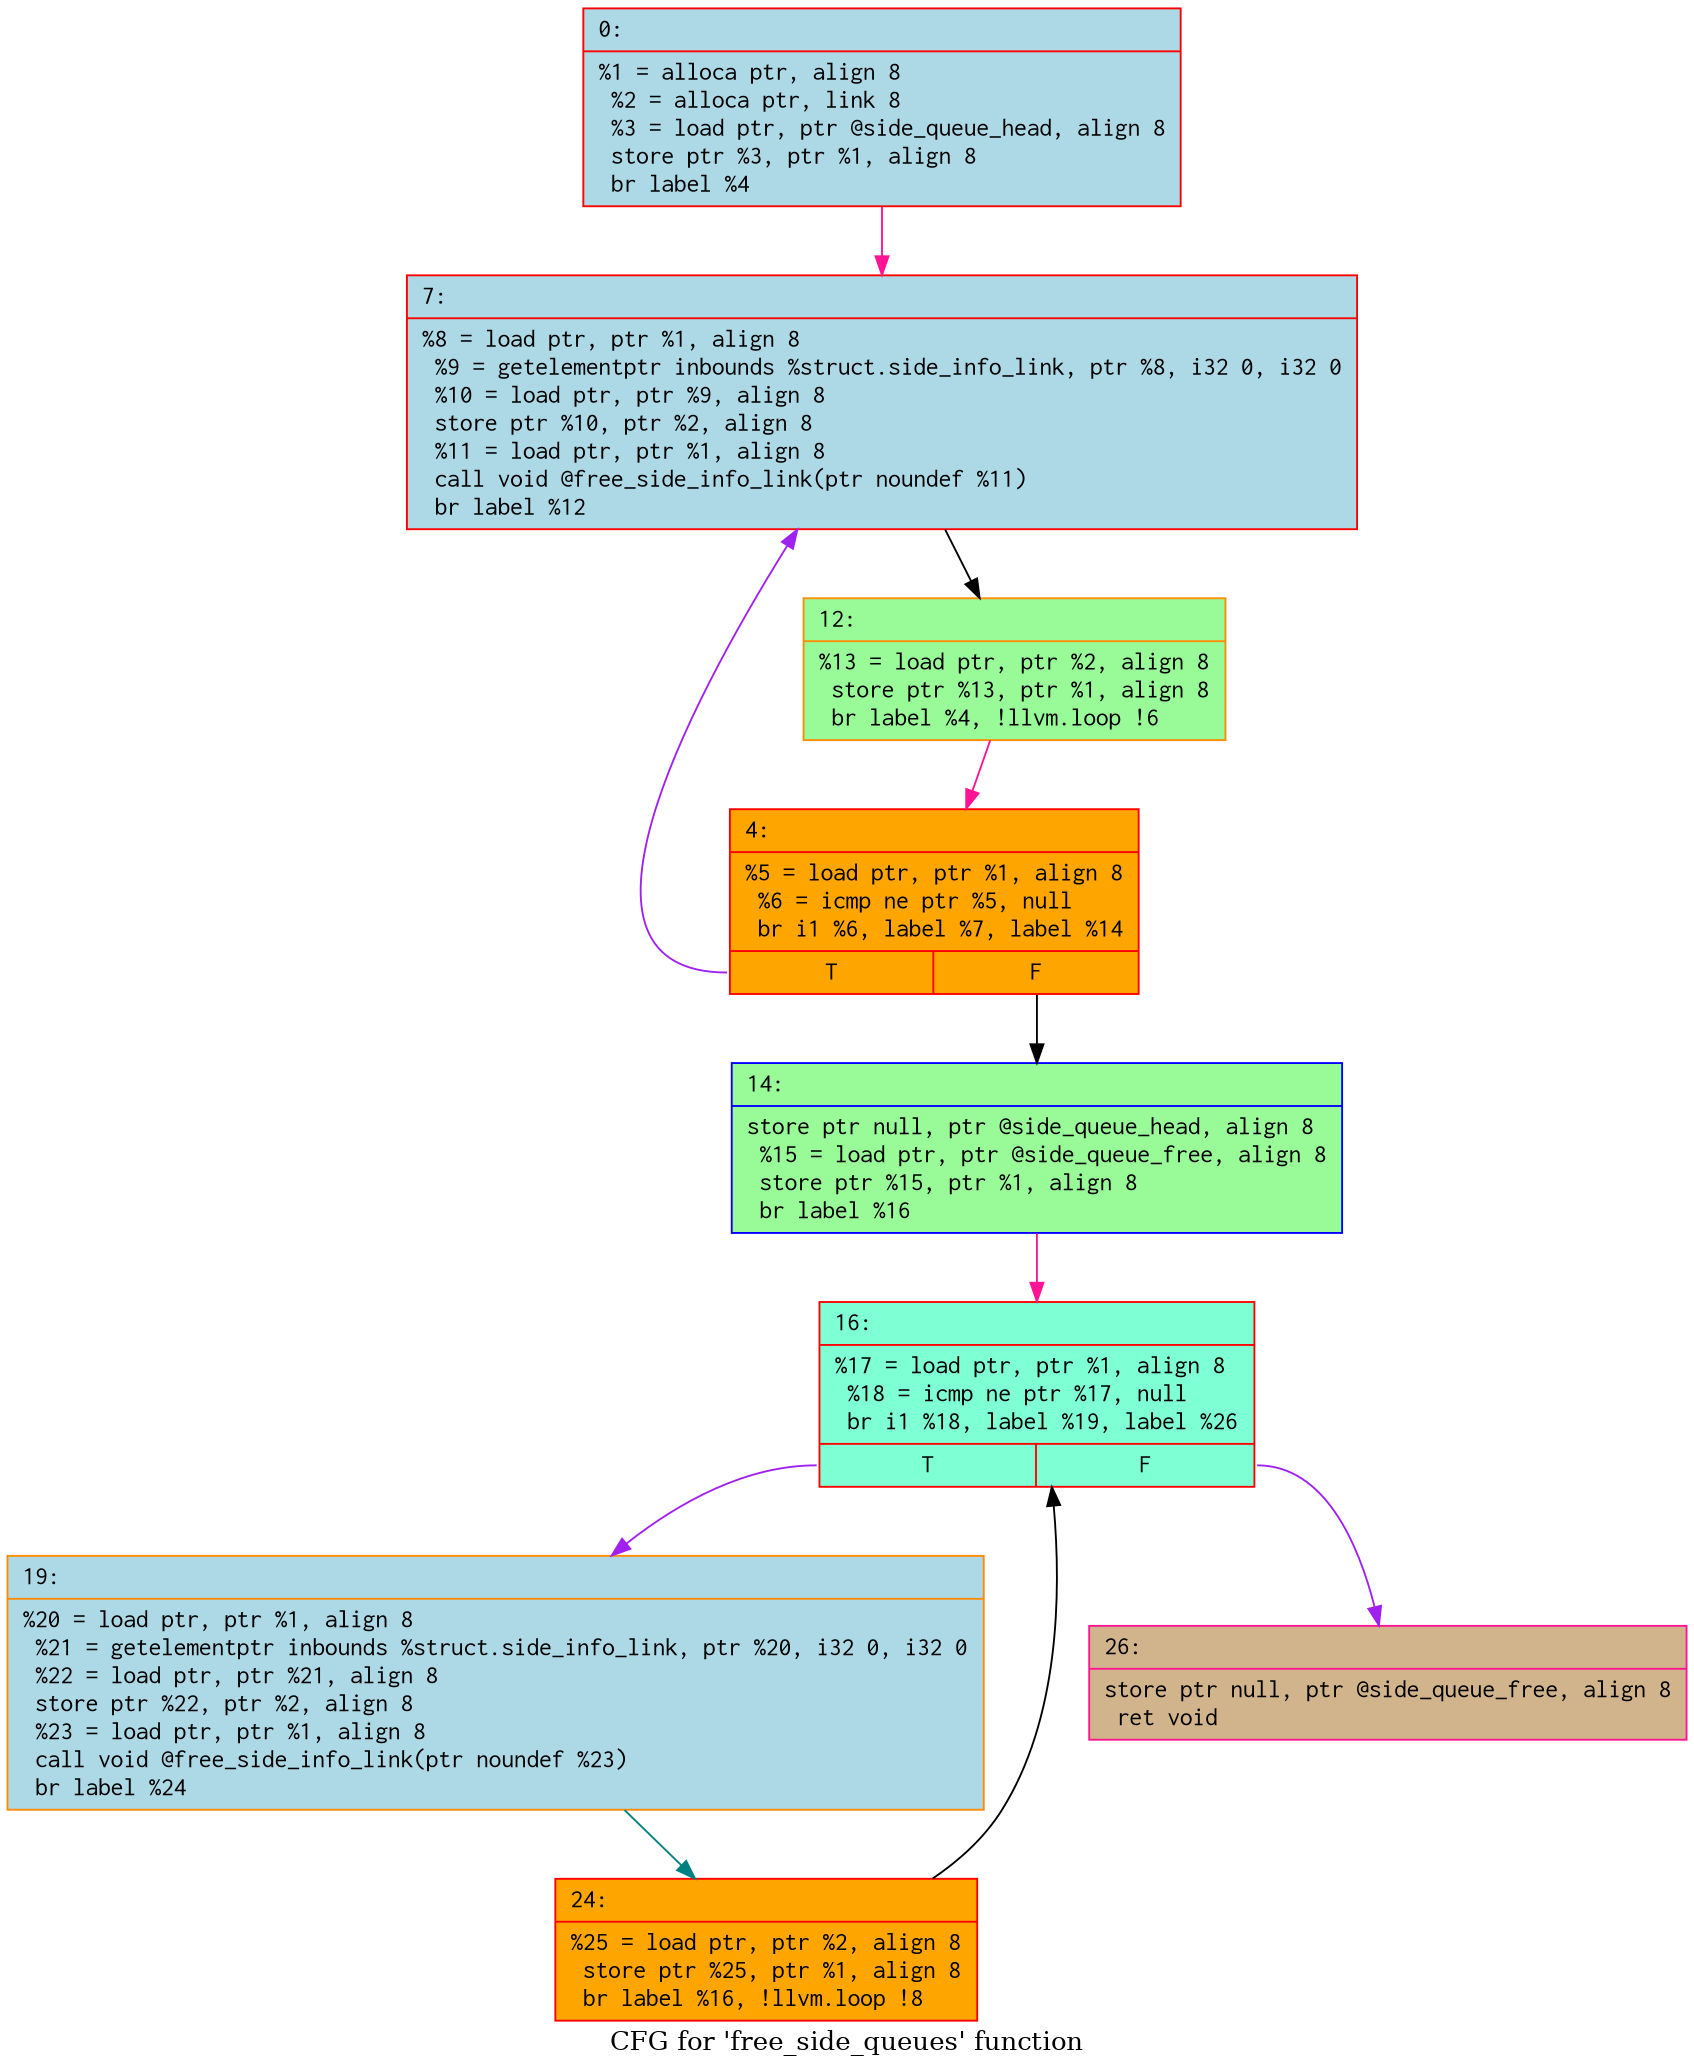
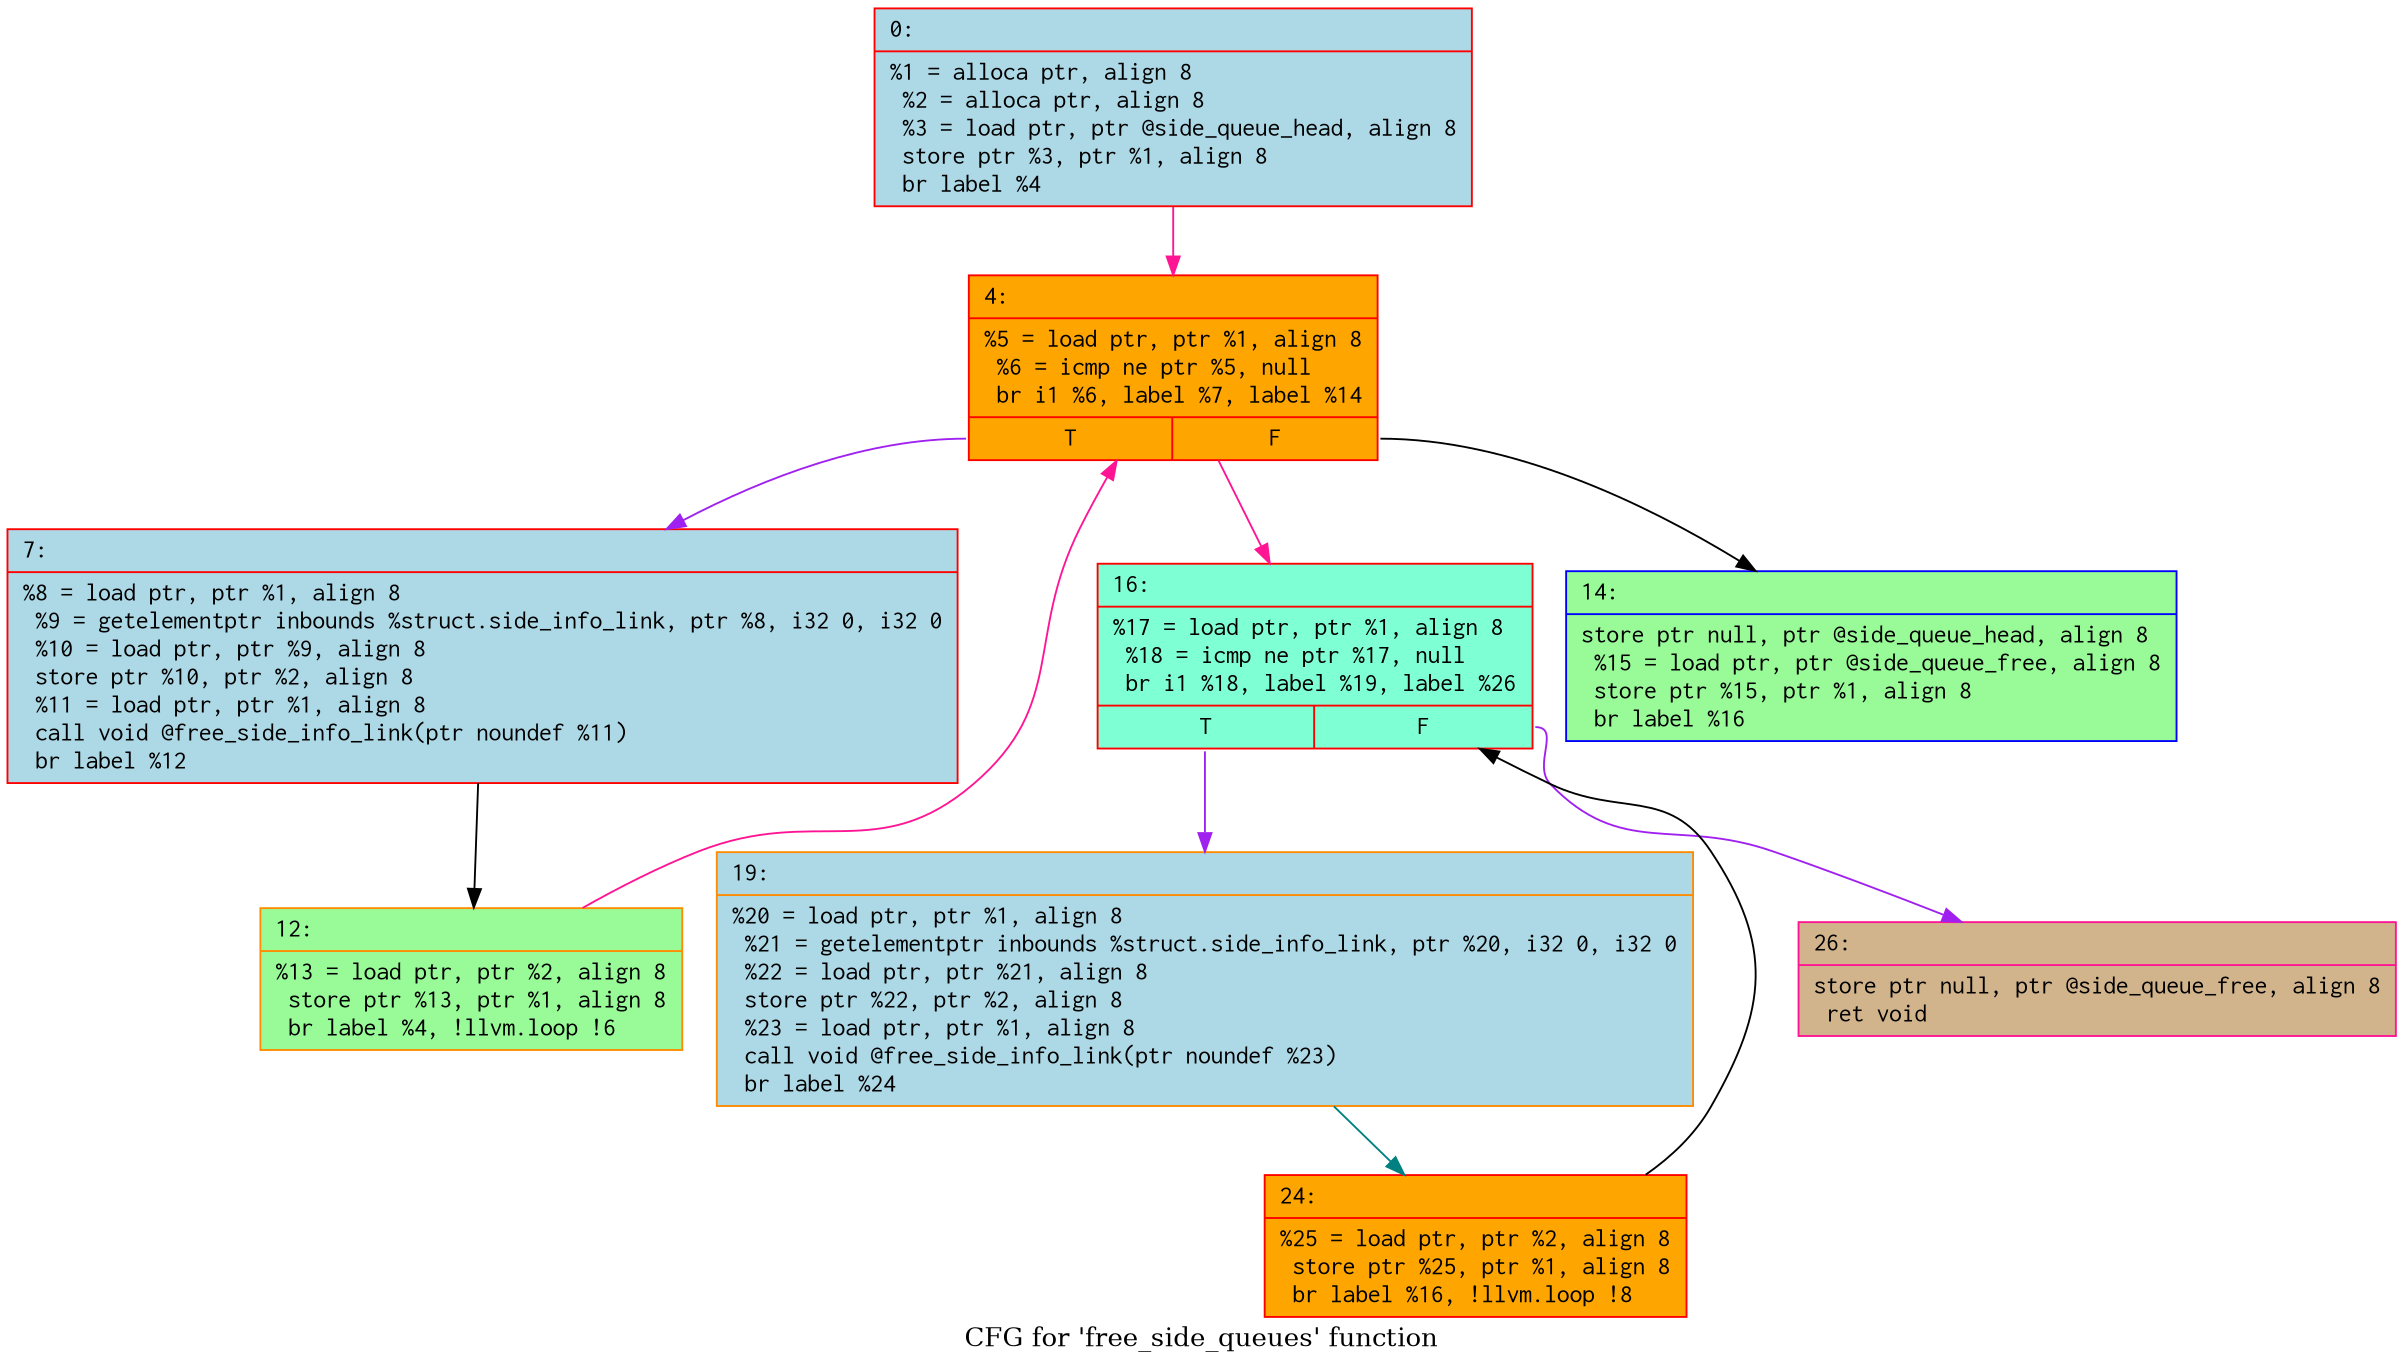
  digraph {
    label="CFG for 'free_side_queues' function"
    node [color=red fillcolor=lightblue fontname=Courier shape=record style=filled]
    edge [color=deeppink]
-   n1 [label="{0:\l|  %1 = alloca ptr, align 8\l  %2 = alloca ptr, link 8\l  %3 = load ptr, ptr @side_queue_head, align 8\l  store ptr %3, ptr %1, align 8\l  br label %4\l}"]
+   n1 [label="{0:\l|  %1 = alloca ptr, align 8\l  %2 = alloca ptr, align 8\l  %3 = load ptr, ptr @side_queue_head, align 8\l  store ptr %3, ptr %1, align 8\l  br label %4\l}"]
    n2 [fillcolor=orange label="{4:\l|  %5 = load ptr, ptr %1, align 8\l  %6 = icmp ne ptr %5, null\l  br i1 %6, label %7, label %14\l|{<s0>T|<s1>F}}"]
    n3 [label="{7:\l|  %8 = load ptr, ptr %1, align 8\l  %9 = getelementptr inbounds %struct.side_info_link, ptr %8, i32 0, i32 0\l  %10 = load ptr, ptr %9, align 8\l  store ptr %10, ptr %2, align 8\l  %11 = load ptr, ptr %1, align 8\l  call void @free_side_info_link(ptr noundef %11)\l  br label %12\l}"]
    n4 [color=blue fillcolor=palegreen label="{14:\l|  store ptr null, ptr @side_queue_head, align 8\l  %15 = load ptr, ptr @side_queue_free, align 8\l  store ptr %15, ptr %1, align 8\l  br label %16\l}"]
    n5 [color=darkorange fillcolor=palegreen label="{12:\l|  %13 = load ptr, ptr %2, align 8\l  store ptr %13, ptr %1, align 8\l  br label %4, !llvm.loop !6\l}"]
    n6 [fillcolor=aquamarine label="{16:\l|  %17 = load ptr, ptr %1, align 8\l  %18 = icmp ne ptr %17, null\l  br i1 %18, label %19, label %26\l|{<s0>T|<s1>F}}"]
    n7 [color=darkorange label="{19:\l|  %20 = load ptr, ptr %1, align 8\l  %21 = getelementptr inbounds %struct.side_info_link, ptr %20, i32 0, i32 0\l  %22 = load ptr, ptr %21, align 8\l  store ptr %22, ptr %2, align 8\l  %23 = load ptr, ptr %1, align 8\l  call void @free_side_info_link(ptr noundef %23)\l  br label %24\l}"]
    n8 [color=deeppink fillcolor=tan label="{26:\l|  store ptr null, ptr @side_queue_free, align 8\l  ret void\l}"]
    n9 [fillcolor=orange label="{24:\l|  %25 = load ptr, ptr %2, align 8\l  store ptr %25, ptr %1, align 8\l  br label %16, !llvm.loop !8\l}"]
-   n1 -> n3
+   n1 -> n2
    n2 -> n3 [color=purple tailport=s0]
    n2 -> n4 [color=black tailport=s1]
    n3 -> n5 [color=black]
-   n4 -> n6
+   n2 -> n6
    n5 -> n2
    n6 -> n7 [color=purple tailport=s0]
    n6 -> n8 [color=purple tailport=s1]
    n7 -> n9 [color=teal]
    n9 -> n6 [color=black]
  }
